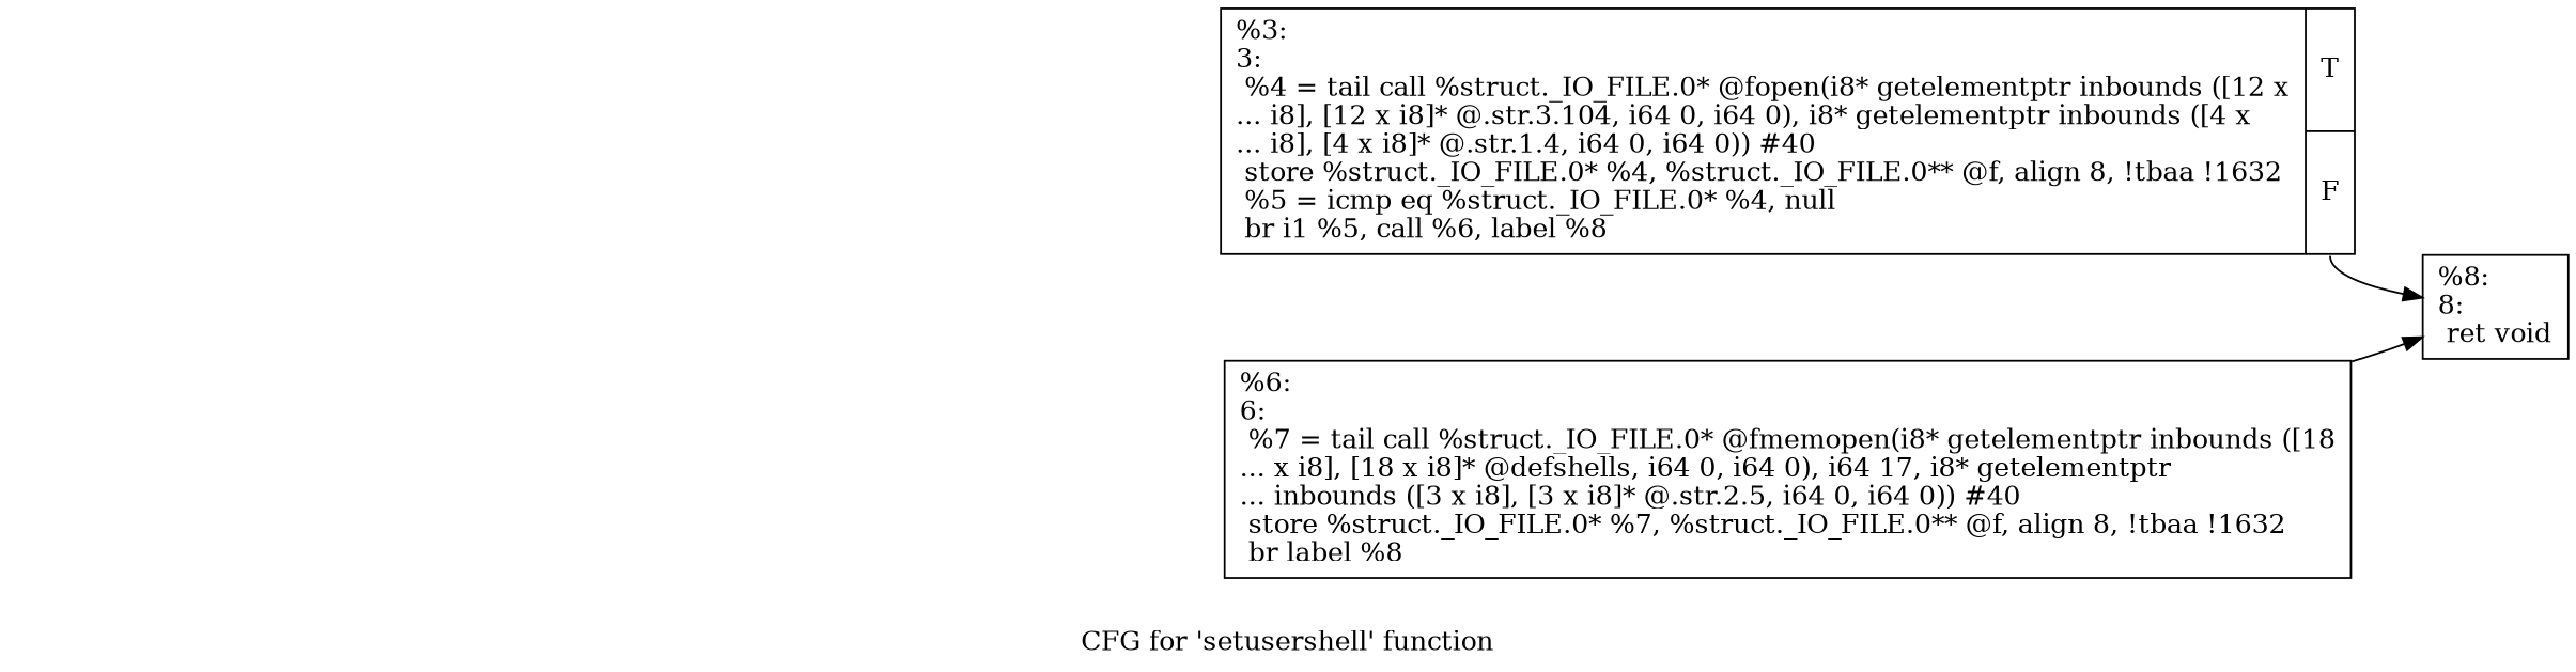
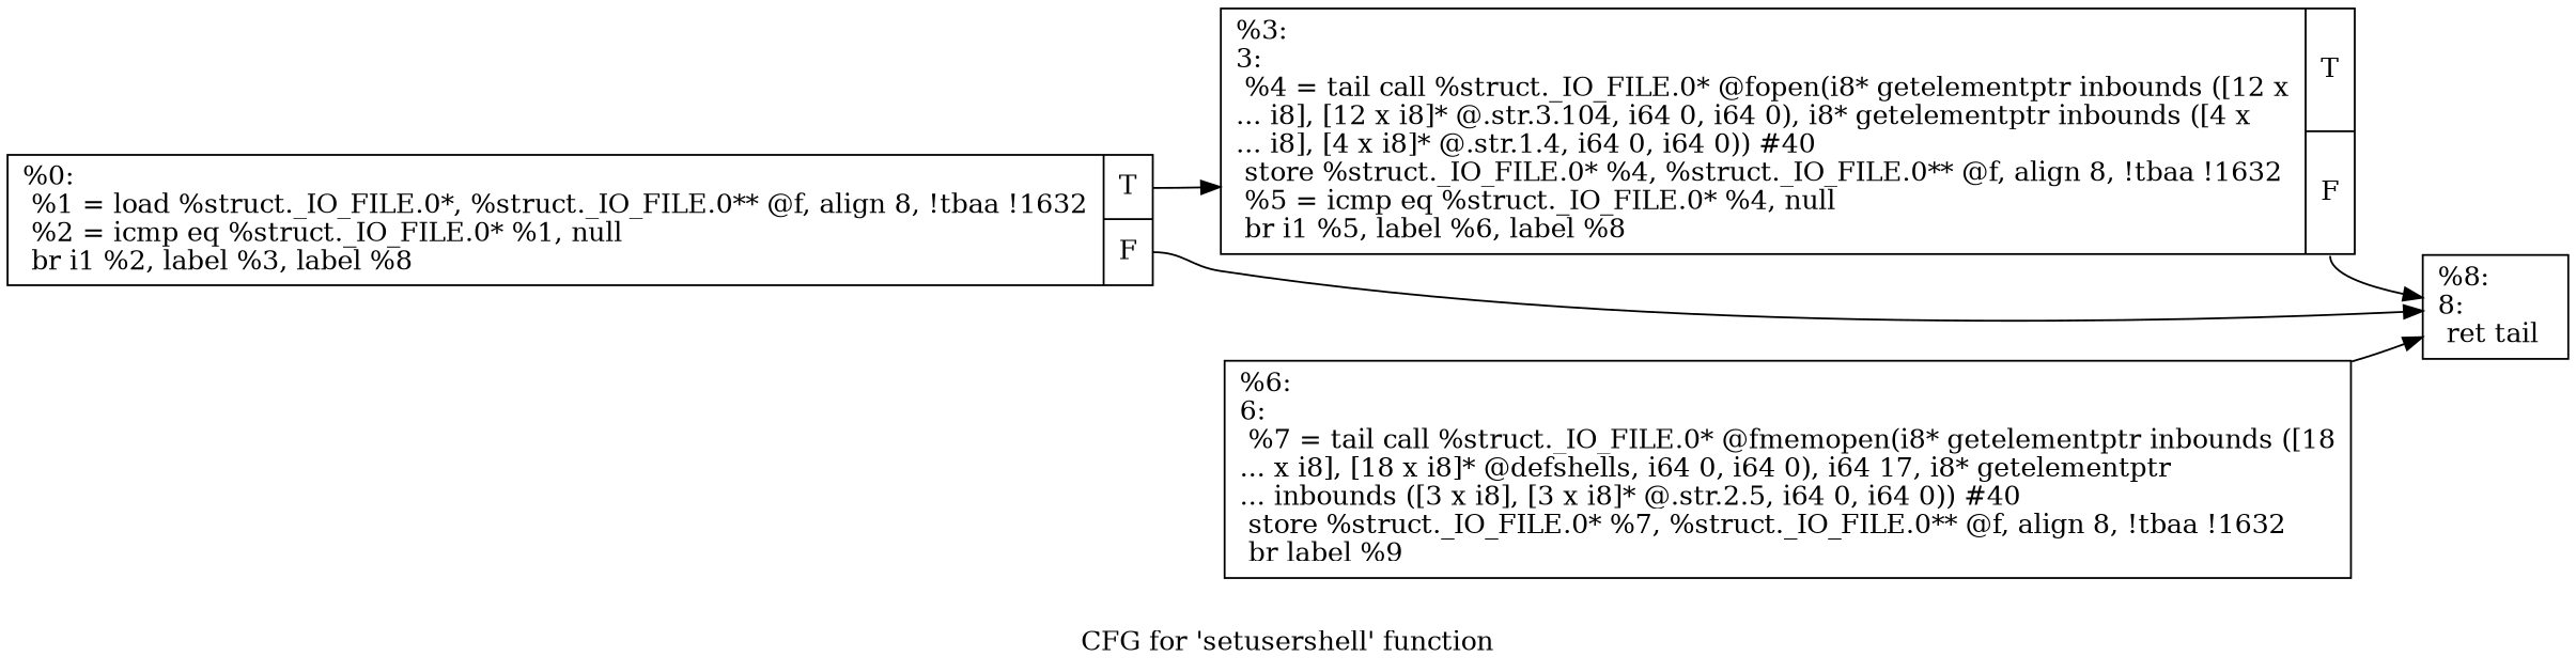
  digraph {
    label="CFG for 'setusershell' function"
    rankdir=LR
    node [shape=record]
    edge [tailport=s0]
-   n2 [label="{%3:\l3:                                                \l  %4 = tail call %struct._IO_FILE.0* @fopen(i8* getelementptr inbounds ([12 x\l... i8], [12 x i8]* @.str.3.104, i64 0, i64 0), i8* getelementptr inbounds ([4 x\l... i8], [4 x i8]* @.str.1.4, i64 0, i64 0)) #40\l  store %struct._IO_FILE.0* %4, %struct._IO_FILE.0** @f, align 8, !tbaa !1632\l  %5 = icmp eq %struct._IO_FILE.0* %4, null\l  br i1 %5, call %6, label %8\l|{<s0>T|<s1>F}}"]
-   n3 [label="{%8:\l8:                                                \l  ret void\l}"]
-   n4 [label="{%6:\l6:                                                \l  %7 = tail call %struct._IO_FILE.0* @fmemopen(i8* getelementptr inbounds ([18\l... x i8], [18 x i8]* @defshells, i64 0, i64 0), i64 17, i8* getelementptr\l... inbounds ([3 x i8], [3 x i8]* @.str.2.5, i64 0, i64 0)) #40\l  store %struct._IO_FILE.0* %7, %struct._IO_FILE.0** @f, align 8, !tbaa !1632\l  br label %8\l}"]
+   n1 [label="{%0:\l  %1 = load %struct._IO_FILE.0*, %struct._IO_FILE.0** @f, align 8, !tbaa !1632\l  %2 = icmp eq %struct._IO_FILE.0* %1, null\l  br i1 %2, label %3, label %8\l|{<s0>T|<s1>F}}"]
+   n2 [label="{%3:\l3:                                                \l  %4 = tail call %struct._IO_FILE.0* @fopen(i8* getelementptr inbounds ([12 x\l... i8], [12 x i8]* @.str.3.104, i64 0, i64 0), i8* getelementptr inbounds ([4 x\l... i8], [4 x i8]* @.str.1.4, i64 0, i64 0)) #40\l  store %struct._IO_FILE.0* %4, %struct._IO_FILE.0** @f, align 8, !tbaa !1632\l  %5 = icmp eq %struct._IO_FILE.0* %4, null\l  br i1 %5, label %6, label %8\l|{<s0>T|<s1>F}}"]
+   n3 [label="{%8:\l8:                                                \l  ret tail\l}"]
+   n4 [label="{%6:\l6:                                                \l  %7 = tail call %struct._IO_FILE.0* @fmemopen(i8* getelementptr inbounds ([18\l... x i8], [18 x i8]* @defshells, i64 0, i64 0), i64 17, i8* getelementptr\l... inbounds ([3 x i8], [3 x i8]* @.str.2.5, i64 0, i64 0)) #40\l  store %struct._IO_FILE.0* %7, %struct._IO_FILE.0** @f, align 8, !tbaa !1632\l  br label %9\l}"]
+   n1 -> n2
+   n1 -> n3 [tailport=s1]
    n2 -> n3 [tailport=s1]
    n4 -> n3
  }
